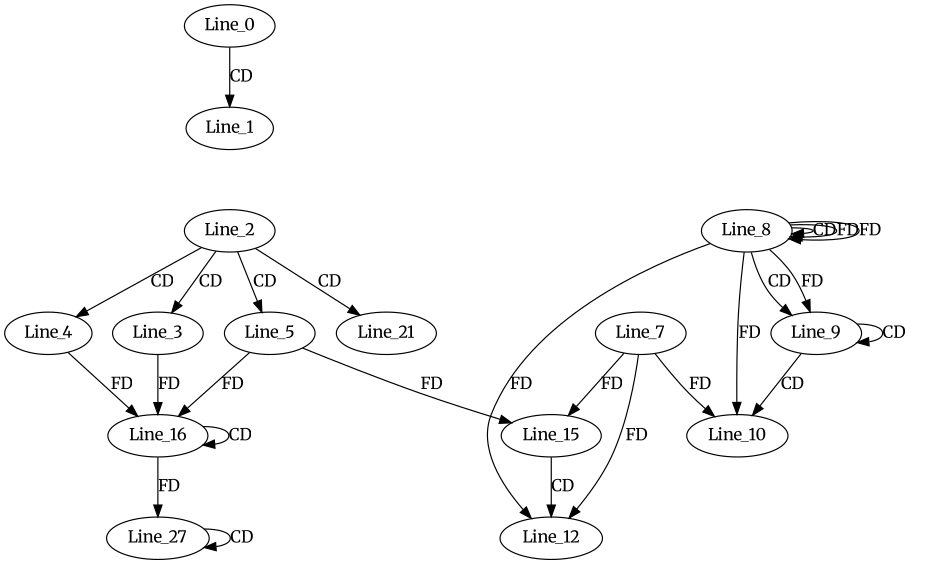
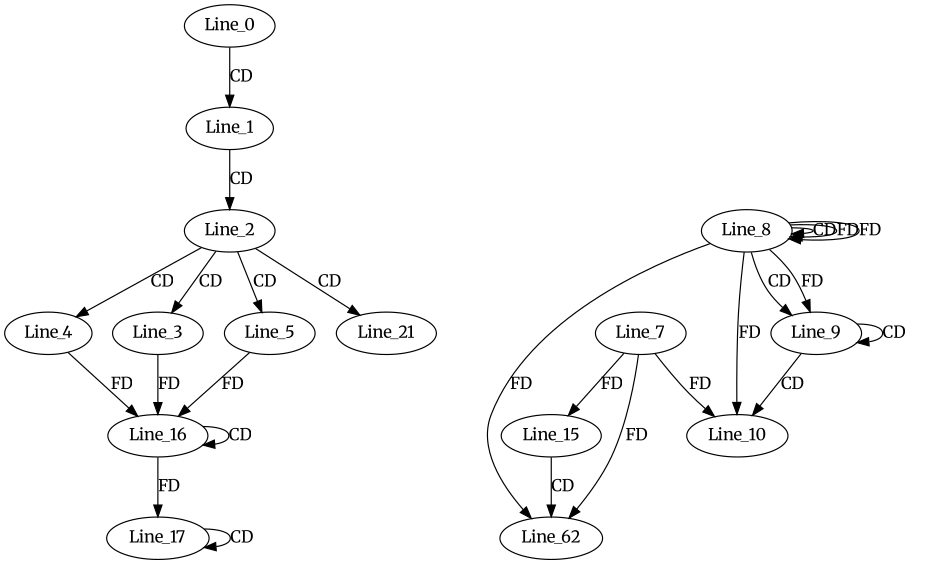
  digraph {
    fontname=Merriweather
    node [fontname=Merriweather]
    edge [fontname=Merriweather]
    Line_0
    Line_1
    Line_2
    Line_3
    Line_4
    Line_5
    Line_21
    Line_16
    Line_15
-   Line_17 [label=Line_27]
-   Line_12
+   Line_17
+   Line_12 [label=Line_62]
    Line_8
    Line_9
    Line_10
    Line_7
    Line_0 -> Line_1 [label=CD]
+   Line_1 -> Line_2 [label=CD]
    Line_2 -> Line_3 [label=CD]
    Line_2 -> Line_4 [label=CD]
    Line_2 -> Line_5 [label=CD]
    Line_2 -> Line_21 [label=CD]
    Line_3 -> Line_16 [label=FD]
    Line_4 -> Line_16 [label=FD]
    Line_5 -> Line_16 [label=FD]
-   Line_5 -> Line_15 [label=FD]
    Line_16 -> Line_16 [label=CD]
    Line_16 -> Line_17 [label=FD]
    Line_15 -> Line_12 [label=CD]
    Line_17 -> Line_17 [label=CD]
    Line_8 -> Line_12 [label=FD]
    Line_8 -> Line_8 [label=CD]
    Line_8 -> Line_8 [label=FD]
    Line_8 -> Line_8 [label=FD]
    Line_8 -> Line_9 [label=CD]
    Line_8 -> Line_9 [label=FD]
    Line_8 -> Line_10 [label=FD]
    Line_9 -> Line_9 [label=CD]
    Line_9 -> Line_10 [label=CD]
    Line_7 -> Line_15 [label=FD]
    Line_7 -> Line_12 [label=FD]
    Line_7 -> Line_10 [label=FD]
  }
